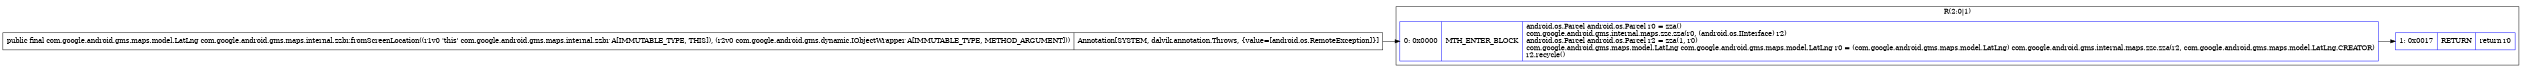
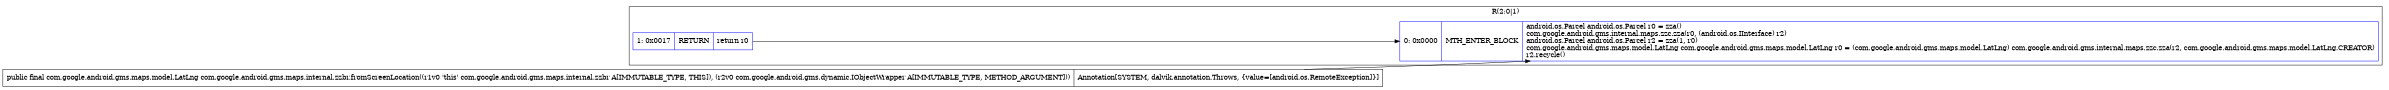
  digraph {
    rankdir=LR
    node [color=blue shape=record]
    n1 [label="{0\:\ 0x0000|MTH_ENTER_BLOCK\l|android.os.Parcel android.os.Parcel r0 = zza()\lcom.google.android.gms.internal.maps.zzc.zza(r0, (android.os.IInterface) r2)\landroid.os.Parcel android.os.Parcel r2 = zza(1, r0)\lcom.google.android.gms.maps.model.LatLng com.google.android.gms.maps.model.LatLng r0 = (com.google.android.gms.maps.model.LatLng) com.google.android.gms.internal.maps.zzc.zza(r2, com.google.android.gms.maps.model.LatLng.CREATOR)\lr2.recycle()\l}"]
    n2 [label="{1\:\ 0x0017|RETURN\l|return r0\l}"]
    n3 [label="{public final com.google.android.gms.maps.model.LatLng com.google.android.gms.maps.internal.zzbr.fromScreenLocation((r1v0 'this' com.google.android.gms.maps.internal.zzbr A[IMMUTABLE_TYPE, THIS]), (r2v0 com.google.android.gms.dynamic.IObjectWrapper A[IMMUTABLE_TYPE, METHOD_ARGUMENT]))  | Annotation[SYSTEM, dalvik.annotation.Throws, \{value=[android.os.RemoteException]\}]\l}" color=""]
    subgraph cluster_1 {
      label="R(2:0|1)"
      n1
      n2
    }
-   n1 -> n2
+   n2 -> n1
    n3 -> n1
  }
